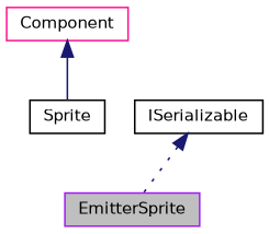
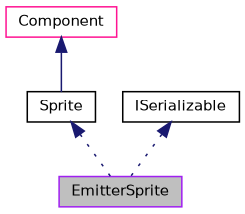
  digraph {
    node [color=black fillcolor=white fontname=Helvetica fontsize=10 shape=record style=filled]
    edge [color=midnightblue dir=back fontname=Helvetica fontsize=10 labelfontname=Helvetica labelfontsize=10 style=dotted]
    n1 [color=purple fillcolor=grey75 fontcolor=black height=0.2 label=EmitterSprite width=0.4]
    n2 [height=0.2 label=Sprite width=0.4]
    n3 [color=deeppink height=0.2 label=Component width=0.4]
    n4 [height=0.2 label=ISerializable width=0.4]
+   n2 -> n1
    n3 -> n2 [style=solid]
    n4 -> n1
  }
